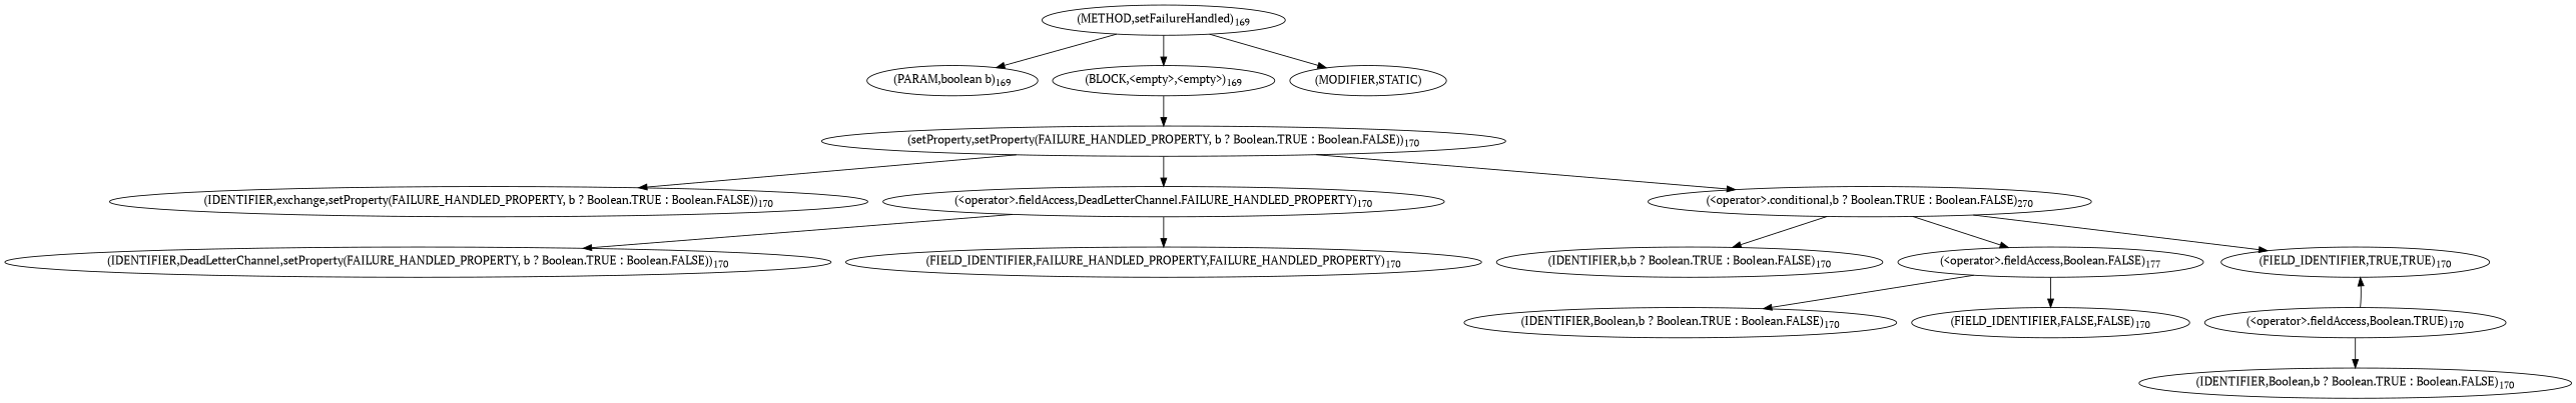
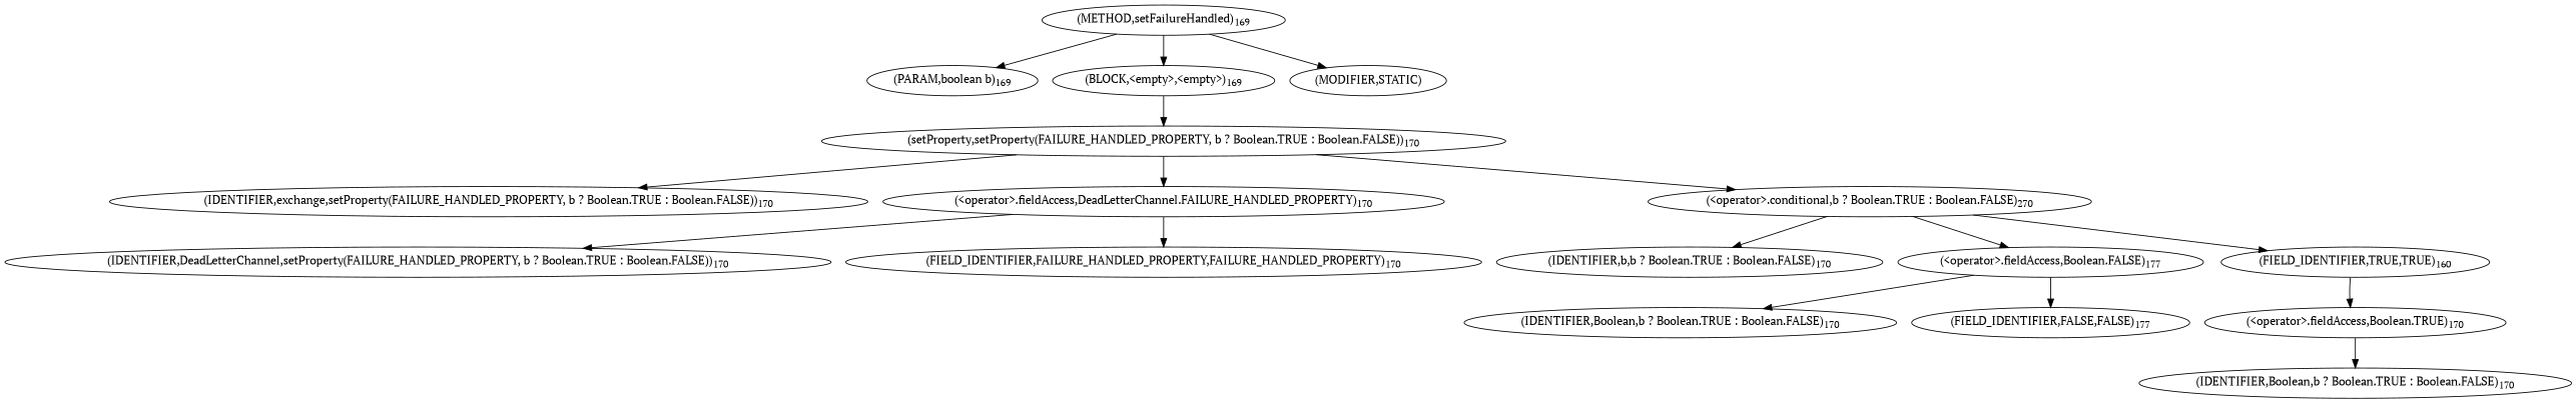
  digraph {
    fontname="PT Serif"
    node [fontname="PT Serif"]
    edge [fontname="PT Serif"]
    n1 [label=<(METHOD,setFailureHandled)<SUB>169</SUB>>]
    n2 [label=<(PARAM,boolean b)<SUB>169</SUB>>]
    n3 [label=<(BLOCK,&lt;empty&gt;,&lt;empty&gt;)<SUB>169</SUB>>]
    n4 [label=<(MODIFIER,STATIC)>]
    n5 [label=<(setProperty,setProperty(FAILURE_HANDLED_PROPERTY, b ? Boolean.TRUE : Boolean.FALSE))<SUB>170</SUB>>]
    n6 [label=<(IDENTIFIER,exchange,setProperty(FAILURE_HANDLED_PROPERTY, b ? Boolean.TRUE : Boolean.FALSE))<SUB>170</SUB>>]
    n7 [label=<(&lt;operator&gt;.fieldAccess,DeadLetterChannel.FAILURE_HANDLED_PROPERTY)<SUB>170</SUB>>]
    n8 [label=<(&lt;operator&gt;.conditional,b ? Boolean.TRUE : Boolean.FALSE)<SUB>270</SUB>>]
    n9 [label=<(IDENTIFIER,DeadLetterChannel,setProperty(FAILURE_HANDLED_PROPERTY, b ? Boolean.TRUE : Boolean.FALSE))<SUB>170</SUB>>]
    n10 [label=<(FIELD_IDENTIFIER,FAILURE_HANDLED_PROPERTY,FAILURE_HANDLED_PROPERTY)<SUB>170</SUB>>]
    n11 [label=<(IDENTIFIER,b,b ? Boolean.TRUE : Boolean.FALSE)<SUB>170</SUB>>]
    n12 [label=<(&lt;operator&gt;.fieldAccess,Boolean.FALSE)<SUB>177</SUB>>]
-   n13 [label=<(FIELD_IDENTIFIER,TRUE,TRUE)<SUB>170</SUB>>]
+   n13 [label=<(FIELD_IDENTIFIER,TRUE,TRUE)<SUB>160</SUB>>]
    n14 [label=<(&lt;operator&gt;.fieldAccess,Boolean.TRUE)<SUB>170</SUB>>]
    n15 [label=<(IDENTIFIER,Boolean,b ? Boolean.TRUE : Boolean.FALSE)<SUB>170</SUB>>]
    n16 [label=<(IDENTIFIER,Boolean,b ? Boolean.TRUE : Boolean.FALSE)<SUB>170</SUB>>]
-   n17 [label=<(FIELD_IDENTIFIER,FALSE,FALSE)<SUB>170</SUB>>]
+   n17 [label=<(FIELD_IDENTIFIER,FALSE,FALSE)<SUB>177</SUB>>]
    n1 -> n2
    n1 -> n3
    n1 -> n4
    n3 -> n5
    n5 -> n6
    n5 -> n7
    n5 -> n8
    n7 -> n9
    n7 -> n10
    n8 -> n11
    n8 -> n12
    n8 -> n13
    n12 -> n16
    n12 -> n17
-   n14 -> n13
+   n13 -> n14
    n14 -> n15
  }
